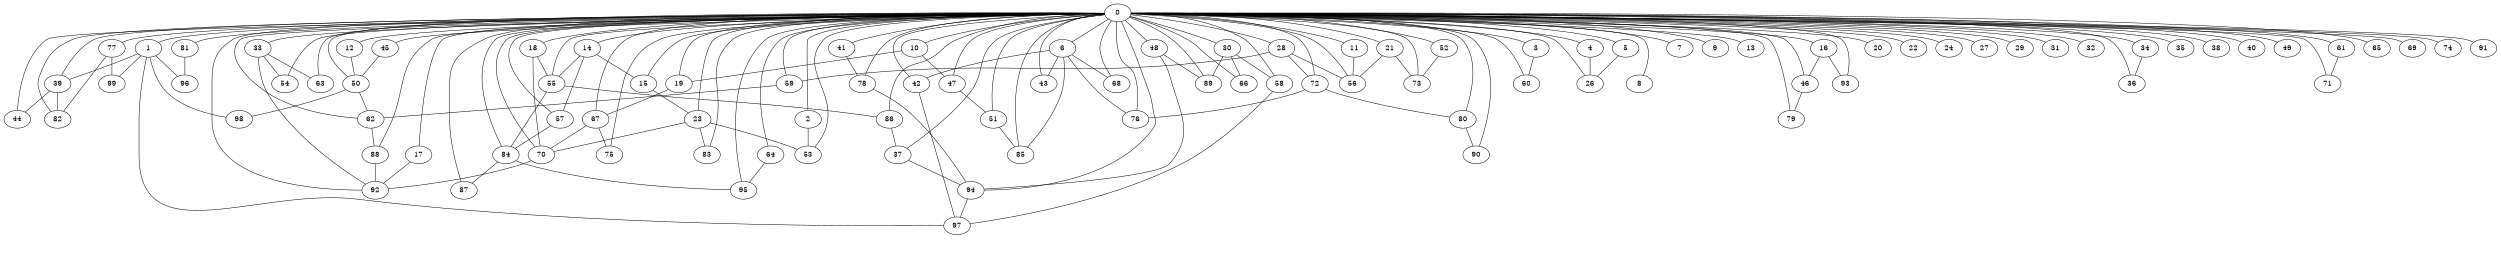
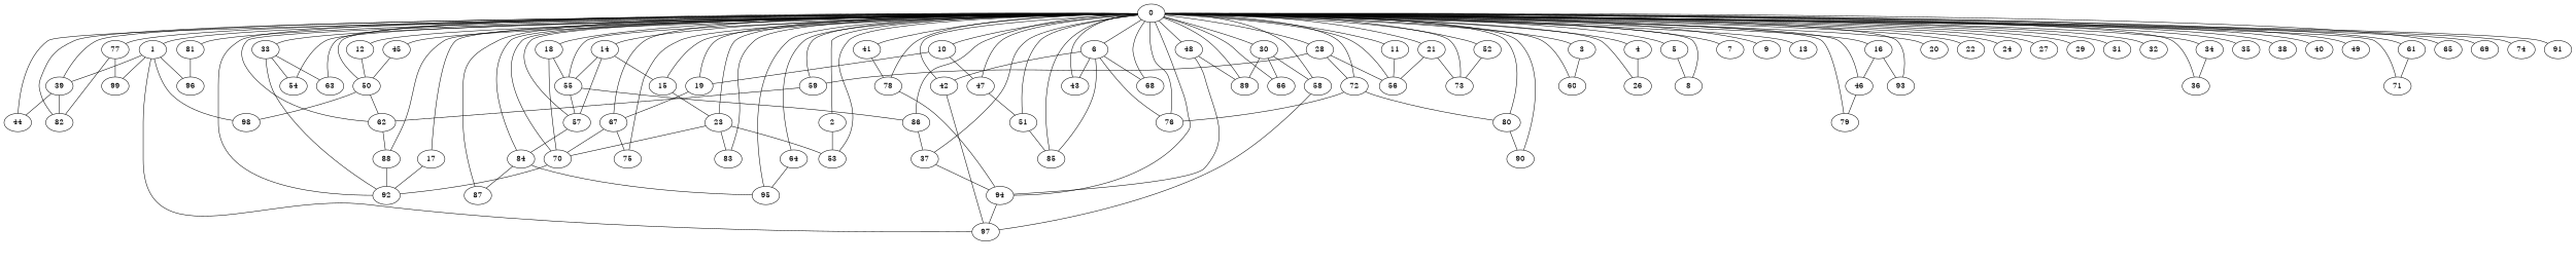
  graph {
    0
    1
    2
    3
    4
    5
    6
    7
    8
    9
    10
    11
    12
    13
    14
    15
    16
    17
    18
    19
    20
    21
    22
    23
    24
    26
    27
    28
    29
    30
    31
    32
    33
    34
    35
    36
    37
    38
    39
    40
    41
    42
    43
    44
    45
    46
    47
    48
    49
    50
    51
    52
    53
    54
    55
    56
    57
    58
    59
    60
    61
    62
    63
    64
    65
    66
    67
    68
    69
    70
    71
    72
    73
    74
    75
    76
    77
    78
    79
    80
    81
    82
    83
    84
    85
    86
    87
    88
    89
    90
    91
    92
    93
    94
    95
    96
    98
    99
    97
    0 -- 1
    0 -- 2
    0 -- 3
    0 -- 4
    0 -- 5
    0 -- 6
    0 -- 7
    0 -- 8
    0 -- 9
    0 -- 10
    0 -- 11
    0 -- 12
    0 -- 13
    0 -- 14
    0 -- 15
    0 -- 16
    0 -- 17
    0 -- 18
    0 -- 19
    0 -- 20
    0 -- 21
    0 -- 22
    0 -- 23
    0 -- 24
    0 -- 26
    0 -- 27
    0 -- 28
    0 -- 29
    0 -- 30
    0 -- 31
    0 -- 32
    0 -- 33
    0 -- 34
    0 -- 35
    0 -- 36
    0 -- 37
    0 -- 38
    0 -- 39
    0 -- 40
    0 -- 41
    0 -- 42
    0 -- 43
    0 -- 44
    0 -- 45
    0 -- 46
    0 -- 47
    0 -- 48
    0 -- 49
    0 -- 50
    0 -- 51
    0 -- 52
    0 -- 53
    0 -- 54
    0 -- 55
    0 -- 56
    0 -- 57
    0 -- 58
    0 -- 59
    0 -- 60
    0 -- 61
    0 -- 62
    0 -- 63
    0 -- 64
    0 -- 65
    0 -- 66
    0 -- 67
    0 -- 68
    0 -- 69
    0 -- 70
    0 -- 71
    0 -- 72
    0 -- 73
    0 -- 74
    0 -- 75
    0 -- 76
    0 -- 77
    0 -- 78
    0 -- 79
    0 -- 80
    0 -- 81
    0 -- 82
    0 -- 83
    0 -- 84
    0 -- 85
    0 -- 86
    0 -- 87
    0 -- 88
    0 -- 89
    0 -- 90
    0 -- 91
    0 -- 92
    0 -- 93
    0 -- 94
    0 -- 95
    1 -- 39
    1 -- 96
    1 -- 98
    1 -- 99
    1 -- 97
    2 -- 53
    3 -- 60
    4 -- 26
-   5 -- 26
+   5 -- 8
    6 -- 42
    6 -- 43
    6 -- 68
    6 -- 76
    6 -- 85
    10 -- 19
    10 -- 47
    11 -- 56
    12 -- 50
    14 -- 15
    14 -- 55
    14 -- 57
    15 -- 23
    16 -- 46
    16 -- 93
    17 -- 92
    18 -- 55
    18 -- 70
    19 -- 67
    21 -- 56
    21 -- 73
    23 -- 53
    23 -- 70
    23 -- 83
    28 -- 56
    28 -- 59
    28 -- 72
    30 -- 58
    30 -- 66
    30 -- 89
    33 -- 54
    33 -- 63
    33 -- 92
    34 -- 36
    37 -- 94
    39 -- 44
    39 -- 82
    41 -- 78
    42 -- 97
    45 -- 50
    46 -- 79
    47 -- 51
    48 -- 89
    48 -- 94
    50 -- 62
    50 -- 98
    51 -- 85
    52 -- 73
-   55 -- 84
+   55 -- 57
    55 -- 86
    57 -- 84
    58 -- 97
    59 -- 62
    61 -- 71
    62 -- 88
    64 -- 95
    67 -- 70
    67 -- 75
    70 -- 92
    72 -- 76
    72 -- 80
    77 -- 82
    77 -- 99
    78 -- 94
    80 -- 90
    81 -- 96
    84 -- 87
    84 -- 95
    86 -- 37
    88 -- 92
    94 -- 97
  }
